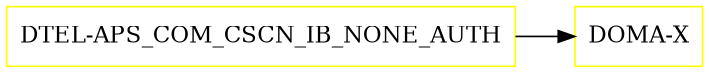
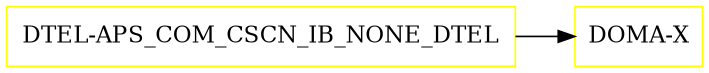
  digraph {
    rankdir=LR
    node [color=yellow shape=box]
-   "DTEL-APS_COM_CSCN_IB_NONE_AUTH"
+   "DTEL-APS_COM_CSCN_IB_NONE_AUTH" [label="DTEL-APS_COM_CSCN_IB_NONE_DTEL"]
    "DOMA-X"
    "DTEL-APS_COM_CSCN_IB_NONE_AUTH" -> "DOMA-X"
  }
